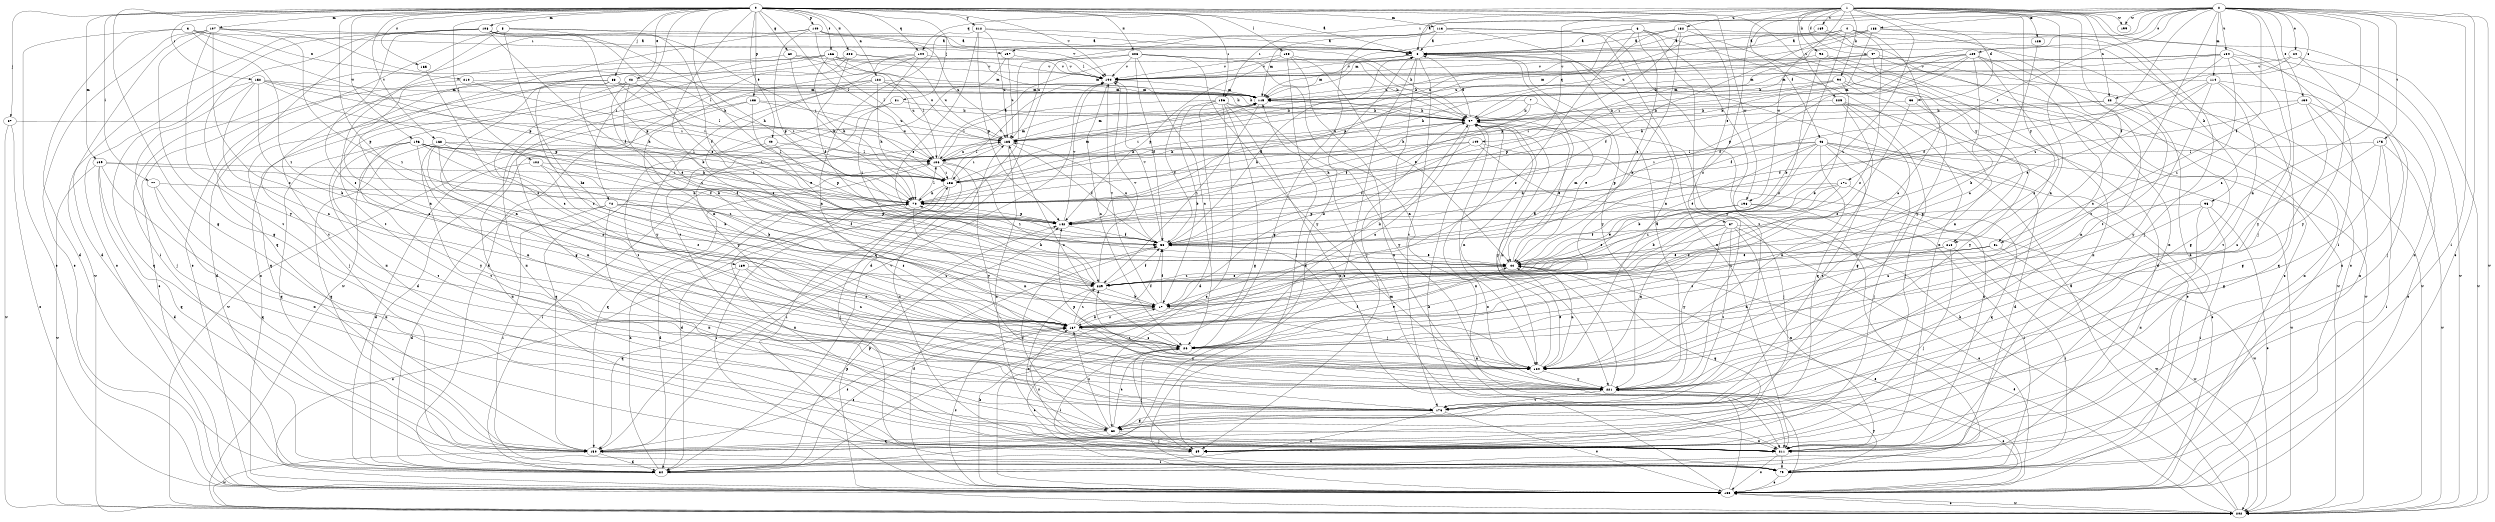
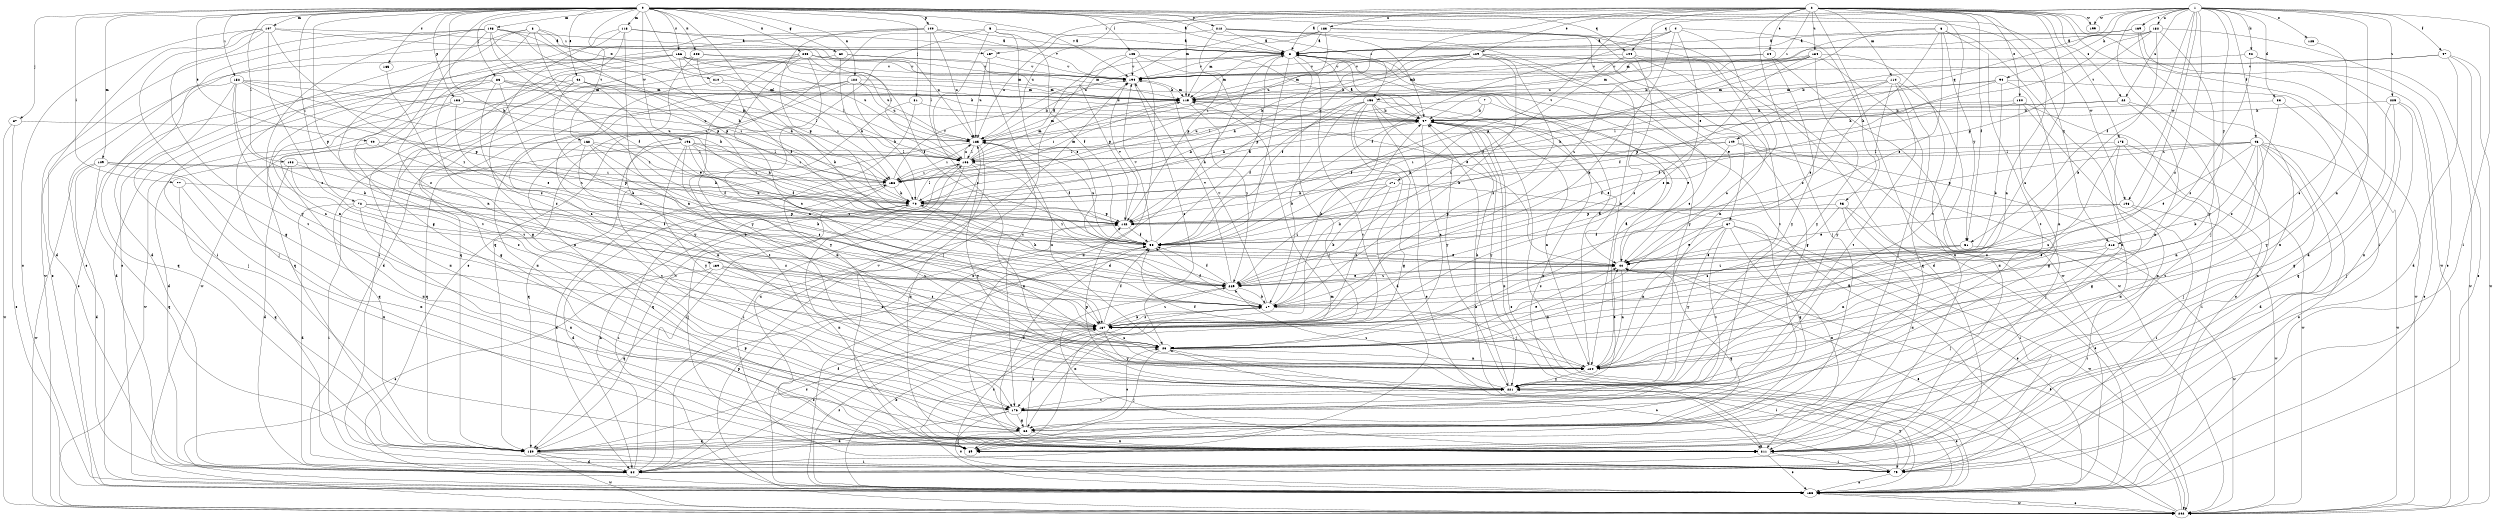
  strict digraph {
    0
    8
    17
    37
    40
    42
    60
    62
    70
    72
    77
    81
    83
    87
    102
    105
    106
    107
    108
    109
    113
    122
    138
    139
    140
    144
    152
    156
    165
    166
    168
    194
    196
    198
    203
    208
    212
    218
    89
    115
    133
    176
    34
    221
    124
    167
    53
    97
    202
    44
    211
    142
    150
    26
    79
    229
    158
    185
    1
    22
    33
    46
    47
    51
    92
    94
    125
    149
    169
    182
    199
    225
    2
    24
    114
    129
    130
    157
    171
    175
    183
    184
    3
    210
    4
    95
    5
    6
    7
    0 -> 8 [label=a]
    0 -> 17 [label=b]
    0 -> 37 [label=e]
    0 -> 40 [label=e]
    0 -> 42 [label=e]
    0 -> 60 [label=g]
    0 -> 62 [label=g]
    0 -> 70 [label=h]
    0 -> 72 [label=i]
    0 -> 77 [label=i]
    0 -> 81 [label=j]
    0 -> 83 [label=j]
    0 -> 87 [label=j]
    0 -> 102 [label=l]
    0 -> 105 [label=l]
    0 -> 106 [label=l]
    0 -> 107 [label=m]
    0 -> 108 [label=m]
    0 -> 109 [label=m]
    0 -> 113 [label=m]
    0 -> 122 [label=n]
    0 -> 138 [label=p]
    0 -> 139 [label=p]
    0 -> 140 [label=p]
    0 -> 144 [label=q]
    0 -> 152 [label=r]
    0 -> 156 [label=r]
    0 -> 165 [label=s]
    0 -> 166 [label=s]
    0 -> 168 [label=t]
    0 -> 194 [label=v]
    0 -> 196 [label=w]
    0 -> 198 [label=w]
    0 -> 203 [label=x]
    0 -> 208 [label=x]
    0 -> 212 [label=y]
    0 -> 218 [label=y]
    8 -> 194 [label=v]
    8 -> 89 [label=j]
    8 -> 115 [label=m]
    8 -> 133 [label=o]
    8 -> 176 [label=t]
    8 -> 34 [label=d]
    8 -> 221 [label=y]
    17 -> 194 [label=v]
    17 -> 124 [label=j]
    17 -> 167 [label=s]
    17 -> 53 [label=f]
    17 -> 97 [label=k]
    37 -> 133 [label=o]
    37 -> 176 [label=t]
    37 -> 221 [label=y]
    37 -> 124 [label=n]
    37 -> 53 [label=f]
    37 -> 202 [label=w]
    37 -> 44 [label=e]
    37 -> 211 [label=x]
    40 -> 106 [label=l]
    40 -> 211 [label=x]
    40 -> 142 [label=p]
    42 -> 17 [label=b]
    42 -> 106 [label=l]
    42 -> 115 [label=m]
    42 -> 44 [label=e]
    42 -> 211 [label=x]
    42 -> 150 [label=q]
    60 -> 70 [label=h]
    60 -> 194 [label=v]
    60 -> 115 [label=m]
    60 -> 176 [label=t]
    62 -> 89 [label=j]
    62 -> 167 [label=s]
    62 -> 53 [label=f]
    62 -> 211 [label=x]
    62 -> 150 [label=q]
    62 -> 26 [label=c]
    70 -> 106 [label=l]
    70 -> 34 [label=d]
    70 -> 124 [label=n]
    70 -> 211 [label=x]
    70 -> 142 [label=p]
    72 -> 34 [label=d]
    72 -> 167 [label=s]
    72 -> 53 [label=f]
    72 -> 211 [label=x]
    72 -> 142 [label=p]
    72 -> 79 [label=i]
    77 -> 70 [label=h]
    77 -> 211 [label=x]
    77 -> 150 [label=q]
    81 -> 176 [label=t]
    81 -> 221 [label=y]
    81 -> 97 [label=k]
    83 -> 115 [label=m]
    83 -> 133 [label=o]
    83 -> 34 [label=d]
    83 -> 167 [label=s]
    83 -> 97 [label=k]
    83 -> 229 [label=z]
    83 -> 158 [label=r]
    87 -> 133 [label=o]
    87 -> 202 [label=w]
    87 -> 185 [label=u]
    102 -> 17 [label=b]
    102 -> 34 [label=d]
    102 -> 167 [label=s]
    102 -> 158 [label=r]
    105 -> 194 [label=v]
    105 -> 89 [label=j]
    105 -> 97 [label=k]
    105 -> 44 [label=e]
    105 -> 211 [label=x]
    105 -> 142 [label=p]
    106 -> 8 [label=a]
    106 -> 115 [label=m]
    106 -> 221 [label=y]
    106 -> 150 [label=q]
    106 -> 79 [label=i]
    106 -> 229 [label=z]
    106 -> 158 [label=r]
    106 -> 185 [label=u]
    107 -> 8 [label=a]
    107 -> 62 [label=g]
    107 -> 106 [label=l]
    107 -> 133 [label=o]
    107 -> 176 [label=t]
    107 -> 34 [label=d]
    107 -> 167 [label=s]
    107 -> 229 [label=z]
    108 -> 8 [label=a]
    108 -> 70 [label=h]
    108 -> 133 [label=o]
    108 -> 221 [label=y]
    108 -> 167 [label=s]
    108 -> 53 [label=f]
    108 -> 202 [label=w]
    108 -> 142 [label=p]
    108 -> 158 [label=r]
    109 -> 70 [label=h]
    109 -> 34 [label=d]
    109 -> 202 [label=w]
    109 -> 211 [label=x]
    109 -> 150 [label=q]
    109 -> 158 [label=r]
    113 -> 8 [label=a]
    113 -> 62 [label=g]
    113 -> 124 [label=n]
    113 -> 211 [label=x]
    113 -> 79 [label=i]
    113 -> 185 [label=u]
    122 -> 62 [label=g]
    122 -> 70 [label=h]
    122 -> 115 [label=m]
    122 -> 221 [label=y]
    122 -> 97 [label=k]
    122 -> 211 [label=x]
    122 -> 185 [label=u]
    138 -> 34 [label=d]
    138 -> 97 [label=k]
    138 -> 202 [label=w]
    138 -> 44 [label=e]
    138 -> 185 [label=u]
    139 -> 133 [label=o]
    139 -> 167 [label=s]
    139 -> 150 [label=q]
    139 -> 26 [label=c]
    139 -> 229 [label=z]
    140 -> 8 [label=a]
    140 -> 106 [label=l]
    140 -> 194 [label=v]
    140 -> 124 [label=n]
    140 -> 142 [label=p]
    140 -> 79 [label=i]
    140 -> 185 [label=u]
    144 -> 194 [label=v]
    144 -> 34 [label=d]
    144 -> 124 [label=n]
    144 -> 167 [label=s]
    144 -> 229 [label=z]
    152 -> 17 [label=b]
    152 -> 70 [label=h]
    152 -> 89 [label=j]
    152 -> 115 [label=m]
    152 -> 142 [label=p]
    152 -> 150 [label=q]
    152 -> 26 [label=c]
    152 -> 158 [label=r]
    156 -> 17 [label=b]
    156 -> 62 [label=g]
    156 -> 106 [label=l]
    156 -> 133 [label=o]
    156 -> 34 [label=d]
    156 -> 221 [label=y]
    156 -> 53 [label=f]
    156 -> 97 [label=k]
    156 -> 211 [label=x]
    165 -> 167 [label=s]
    166 -> 70 [label=h]
    166 -> 106 [label=l]
    166 -> 194 [label=v]
-   166 -> 79 [label=j]
+   166 -> 89 [label=j]
    166 -> 115 [label=m]
    166 -> 133 [label=o]
    166 -> 124 [label=n]
    166 -> 185 [label=u]
    168 -> 17 [label=b]
    168 -> 106 [label=l]
    168 -> 176 [label=t]
    168 -> 124 [label=n]
    168 -> 167 [label=s]
    168 -> 53 [label=f]
    168 -> 150 [label=q]
    194 -> 115 [label=m]
    194 -> 26 [label=c]
    196 -> 70 [label=h]
    196 -> 106 [label=l]
    196 -> 176 [label=t]
    196 -> 221 [label=y]
    196 -> 124 [label=n]
    196 -> 53 [label=f]
    196 -> 150 [label=q]
    196 -> 229 [label=z]
    196 -> 158 [label=r]
    198 -> 202 [label=w]
    198 -> 44 [label=e]
    198 -> 142 [label=p]
    198 -> 79 [label=i]
    203 -> 194 [label=v]
    203 -> 34 [label=d]
    203 -> 221 [label=y]
    203 -> 124 [label=n]
    203 -> 53 [label=f]
    203 -> 97 [label=k]
    203 -> 150 [label=q]
    203 -> 26 [label=c]
    208 -> 194 [label=v]
    208 -> 53 [label=f]
    208 -> 202 [label=w]
    208 -> 26 [label=c]
    208 -> 185 [label=u]
    212 -> 8 [label=a]
    212 -> 124 [label=n]
    212 -> 97 [label=k]
    212 -> 44 [label=e]
    212 -> 142 [label=p]
    212 -> 185 [label=u]
    218 -> 89 [label=j]
    218 -> 124 [label=n]
    218 -> 44 [label=e]
    218 -> 79 [label=i]
    89 -> 167 [label=s]
    89 -> 185 [label=u]
    115 -> 97 [label=k]
    115 -> 229 [label=z]
    115 -> 158 [label=r]
    133 -> 17 [label=b]
    133 -> 115 [label=m]
    133 -> 167 [label=s]
    133 -> 53 [label=f]
    133 -> 97 [label=k]
    133 -> 202 [label=w]
    133 -> 44 [label=e]
    133 -> 158 [label=r]
    176 -> 62 [label=g]
    176 -> 133 [label=o]
    176 -> 34 [label=d]
    34 -> 70 [label=h]
    34 -> 106 [label=l]
    34 -> 167 [label=s]
    34 -> 142 [label=p]
    221 -> 8 [label=a]
    221 -> 133 [label=o]
    221 -> 176 [label=t]
    221 -> 97 [label=k]
    221 -> 142 [label=p]
    221 -> 229 [label=z]
    124 -> 8 [label=a]
    124 -> 221 [label=y]
    124 -> 53 [label=f]
    124 -> 44 [label=e]
    167 -> 17 [label=b]
    167 -> 221 [label=y]
    167 -> 53 [label=f]
    167 -> 97 [label=k]
    167 -> 26 [label=c]
    167 -> 229 [label=z]
    53 -> 8 [label=a]
    53 -> 194 [label=v]
    53 -> 44 [label=e]
    53 -> 185 [label=u]
    97 -> 8 [label=a]
    97 -> 70 [label=h]
    97 -> 133 [label=o]
    97 -> 221 [label=y]
    97 -> 124 [label=n]
    97 -> 44 [label=e]
    97 -> 211 [label=x]
    97 -> 26 [label=c]
    97 -> 185 [label=u]
    202 -> 8 [label=a]
    202 -> 133 [label=o]
    202 -> 97 [label=k]
    202 -> 44 [label=e]
    202 -> 142 [label=p]
    44 -> 115 [label=m]
    44 -> 124 [label=n]
    44 -> 150 [label=q]
    44 -> 229 [label=z]
    211 -> 133 [label=o]
    211 -> 79 [label=i]
    142 -> 194 [label=v]
    142 -> 53 [label=f]
    150 -> 194 [label=v]
    150 -> 34 [label=d]
    150 -> 167 [label=s]
    150 -> 202 [label=w]
    150 -> 79 [label=i]
    26 -> 89 [label=j]
    26 -> 124 [label=n]
    26 -> 44 [label=e]
    26 -> 79 [label=i]
    26 -> 185 [label=u]
    79 -> 133 [label=o]
    79 -> 221 [label=y]
    79 -> 26 [label=c]
    229 -> 17 [label=b]
    229 -> 70 [label=h]
    229 -> 194 [label=v]
    229 -> 53 [label=f]
    229 -> 44 [label=e]
    229 -> 211 [label=x]
    158 -> 70 [label=h]
    158 -> 194 [label=v]
    158 -> 89 [label=j]
    158 -> 115 [label=m]
    158 -> 34 [label=d]
    158 -> 97 [label=k]
    185 -> 106 [label=l]
    185 -> 115 [label=m]
    185 -> 53 [label=f]
    185 -> 211 [label=x]
    185 -> 150 [label=q]
    185 -> 158 [label=r]
    1 -> 8 [label=a]
    1 -> 144 [label=q]
    1 -> 198 [label=w]
    1 -> 218 [label=y]
    1 -> 89 [label=j]
    1 -> 124 [label=n]
    1 -> 167 [label=s]
    1 -> 79 [label=i]
    1 -> 229 [label=z]
    1 -> 22 [label=c]
    1 -> 33 [label=d]
    1 -> 46 [label=f]
    1 -> 47 [label=f]
    1 -> 51 [label=f]
    1 -> 92 [label=k]
    1 -> 94 [label=k]
    1 -> 125 [label=o]
    1 -> 149 [label=q]
    1 -> 169 [label=t]
    1 -> 182 [label=u]
    1 -> 199 [label=w]
    1 -> 225 [label=z]
    22 -> 106 [label=l]
    22 -> 124 [label=n]
    22 -> 97 [label=k]
    22 -> 211 [label=x]
    33 -> 221 [label=y]
    33 -> 167 [label=s]
    33 -> 97 [label=k]
    46 -> 17 [label=b]
    46 -> 106 [label=l]
    46 -> 89 [label=j]
    46 -> 133 [label=o]
    46 -> 176 [label=t]
    46 -> 34 [label=d]
    46 -> 124 [label=n]
    46 -> 202 [label=w]
    46 -> 44 [label=e]
    46 -> 142 [label=p]
    46 -> 158 [label=r]
    47 -> 194 [label=v]
    47 -> 133 [label=o]
    47 -> 34 [label=d]
    47 -> 97 [label=k]
    47 -> 202 [label=w]
    51 -> 167 [label=s]
    51 -> 202 [label=w]
    51 -> 44 [label=e]
    51 -> 229 [label=z]
    92 -> 194 [label=v]
    92 -> 167 [label=s]
    92 -> 202 [label=w]
    92 -> 211 [label=x]
    94 -> 17 [label=b]
    94 -> 70 [label=h]
    94 -> 115 [label=m]
    94 -> 124 [label=n]
    94 -> 202 [label=w]
    94 -> 142 [label=p]
    125 -> 26 [label=c]
    149 -> 70 [label=h]
    149 -> 106 [label=l]
    149 -> 89 [label=j]
    149 -> 53 [label=f]
    149 -> 211 [label=x]
    169 -> 8 [label=a]
    169 -> 34 [label=d]
    169 -> 211 [label=x]
    169 -> 185 [label=u]
    182 -> 8 [label=a]
    182 -> 17 [label=b]
    182 -> 70 [label=h]
    182 -> 115 [label=m]
    182 -> 133 [label=o]
    182 -> 221 [label=y]
    182 -> 142 [label=p]
    225 -> 62 [label=g]
    225 -> 89 [label=j]
    225 -> 133 [label=o]
    225 -> 97 [label=k]
    225 -> 150 [label=q]
    2 -> 70 [label=h]
    2 -> 156 [label=r]
    2 -> 89 [label=j]
    2 -> 115 [label=m]
    2 -> 133 [label=o]
    2 -> 176 [label=t]
    2 -> 124 [label=n]
    2 -> 202 [label=w]
    2 -> 26 [label=c]
    2 -> 79 [label=i]
    2 -> 229 [label=z]
    2 -> 185 [label=u]
    2 -> 22 [label=c]
    2 -> 51 [label=f]
    2 -> 199 [label=w]
    2 -> 24 [label=c]
    2 -> 114 [label=m]
    2 -> 129 [label=o]
    2 -> 130 [label=o]
    2 -> 157 [label=r]
    2 -> 171 [label=t]
    2 -> 175 [label=t]
    2 -> 183 [label=u]
    2 -> 184 [label=u]
    24 -> 194 [label=v]
    24 -> 115 [label=m]
    24 -> 221 [label=y]
    24 -> 202 [label=w]
    114 -> 115 [label=m]
    114 -> 176 [label=t]
    114 -> 221 [label=y]
    114 -> 53 [label=f]
    114 -> 44 [label=e]
    114 -> 211 [label=x]
    114 -> 150 [label=q]
    129 -> 17 [label=b]
    129 -> 62 [label=g]
    129 -> 70 [label=h]
    129 -> 194 [label=v]
    129 -> 115 [label=m]
    129 -> 167 [label=s]
    129 -> 53 [label=f]
    129 -> 142 [label=p]
    129 -> 26 [label=c]
    130 -> 62 [label=g]
    130 -> 133 [label=o]
    130 -> 53 [label=f]
    130 -> 97 [label=k]
    130 -> 211 [label=x]
-   157 -> 194 [label=l]
+   157 -> 194 [label=v]
    157 -> 176 [label=t]
    157 -> 185 [label=u]
    171 -> 17 [label=b]
    171 -> 70 [label=h]
    171 -> 167 [label=s]
    171 -> 150 [label=q]
    171 -> 229 [label=z]
    175 -> 62 [label=g]
    175 -> 106 [label=l]
    175 -> 202 [label=w]
    175 -> 26 [label=c]
    175 -> 79 [label=i]
    183 -> 8 [label=a]
    183 -> 115 [label=m]
    183 -> 176 [label=t]
    183 -> 202 [label=w]
    183 -> 158 [label=r]
    183 -> 185 [label=u]
    184 -> 194 [label=v]
    184 -> 89 [label=j]
    184 -> 115 [label=m]
    184 -> 221 [label=y]
    184 -> 53 [label=f]
    184 -> 97 [label=k]
    184 -> 211 [label=x]
    184 -> 229 [label=z]
    3 -> 133 [label=o]
    3 -> 34 [label=d]
    3 -> 142 [label=p]
    3 -> 229 [label=z]
    3 -> 157 [label=r]
    3 -> 210 [label=x]
    210 -> 115 [label=m]
    210 -> 26 [label=c]
    210 -> 158 [label=r]
    4 -> 8 [label=a]
    4 -> 17 [label=b]
    4 -> 167 [label=s]
    4 -> 53 [label=f]
    4 -> 26 [label=c]
    4 -> 185 [label=u]
    4 -> 95 [label=k]
    95 -> 133 [label=o]
    95 -> 211 [label=x]
    95 -> 142 [label=p]
    95 -> 26 [label=c]
    95 -> 79 [label=i]
    5 -> 8 [label=a]
    5 -> 133 [label=o]
-   5 -> 176 [label=t]
+   3 -> 176 [label=t]
    5 -> 167 [label=s]
    5 -> 53 [label=f]
    5 -> 44 [label=e]
    5 -> 150 [label=q]
    6 -> 8 [label=a]
    6 -> 176 [label=t]
-   6 -> 221 [label=y]
+   6 -> 51 [label=y]
    6 -> 167 [label=s]
    6 -> 44 [label=e]
    6 -> 211 [label=x]
    6 -> 142 [label=p]
    7 -> 70 [label=h]
    7 -> 53 [label=f]
    7 -> 97 [label=k]
    7 -> 44 [label=e]
  }
